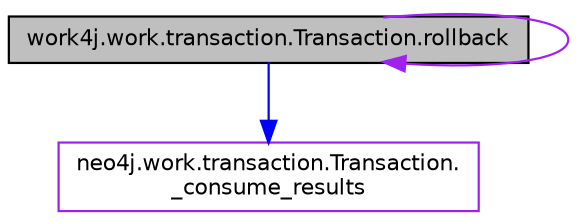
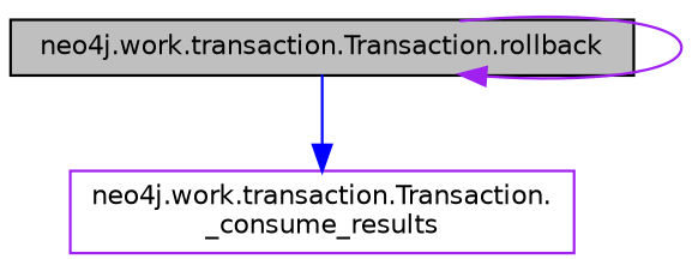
  digraph {
    rankdir=TB
    node [fontname=Helvetica fontsize=10 shape=record style=filled]
    edge [fontname=Helvetica fontsize=10 labelfontname=Helvetica labelfontsize=10 style=solid]
-   n1 [color=black fillcolor=grey75 fontcolor=black height=0.2 label="work4j.work.transaction.Transaction.rollback" width=0.4]
+   n1 [color=black fillcolor=grey75 fontcolor=black height=0.2 label="neo4j.work.transaction.Transaction.rollback" width=0.4]
    n2 [color=purple fillcolor=white height=0.2 label="neo4j.work.transaction.Transaction.\l_consume_results" width=0.4]
    n1 -> n1 [color=purple]
    n1 -> n2 [color=blue]
  }
